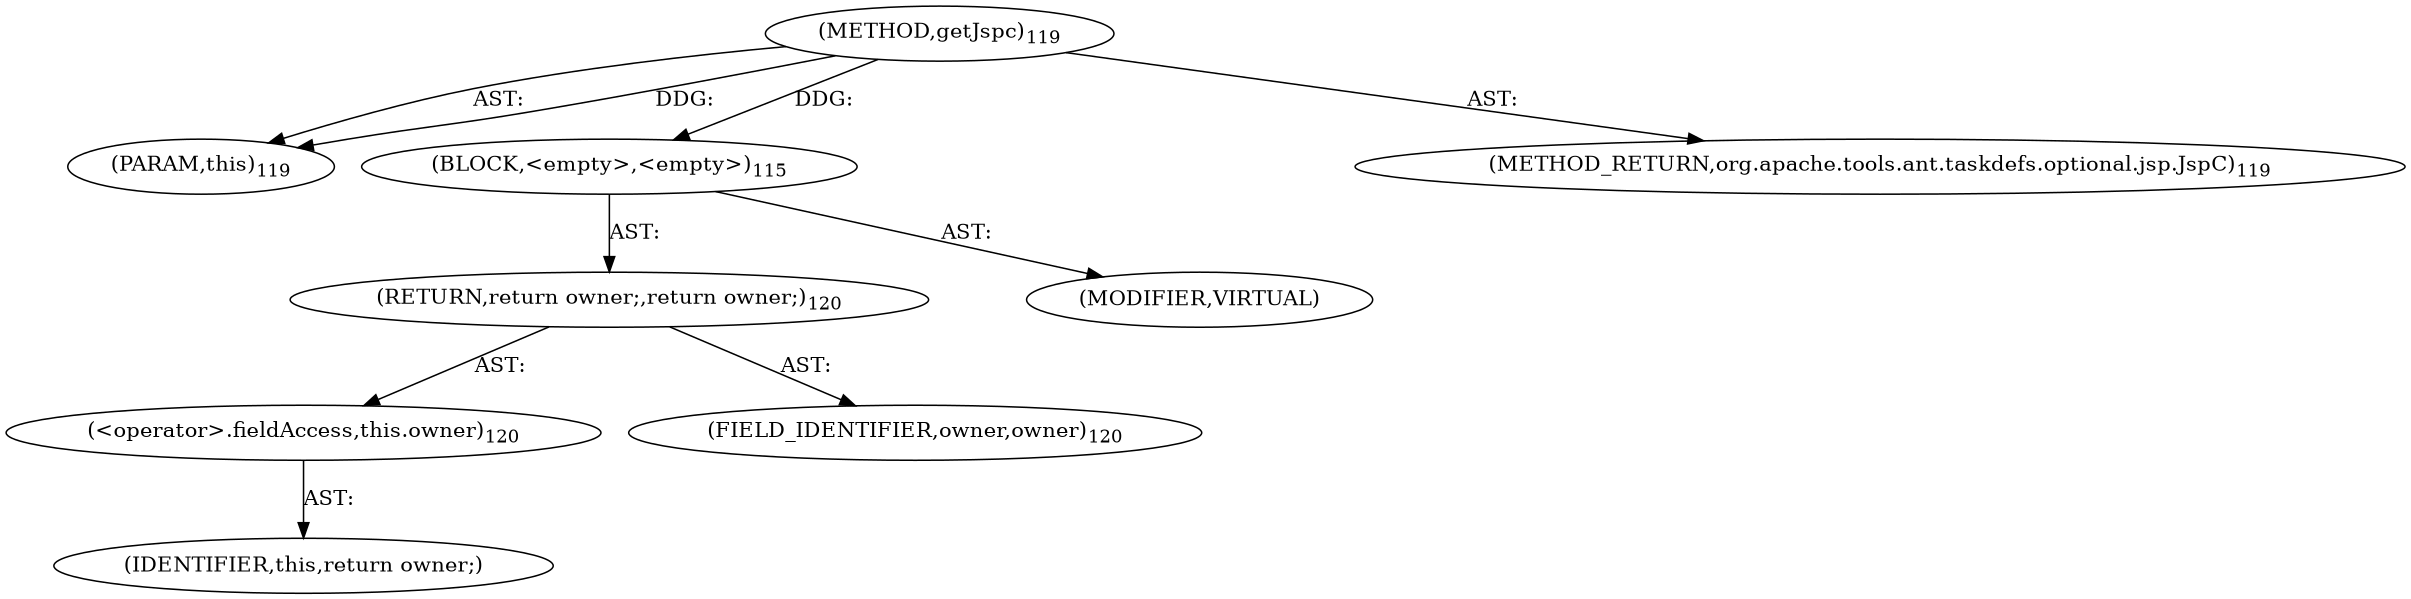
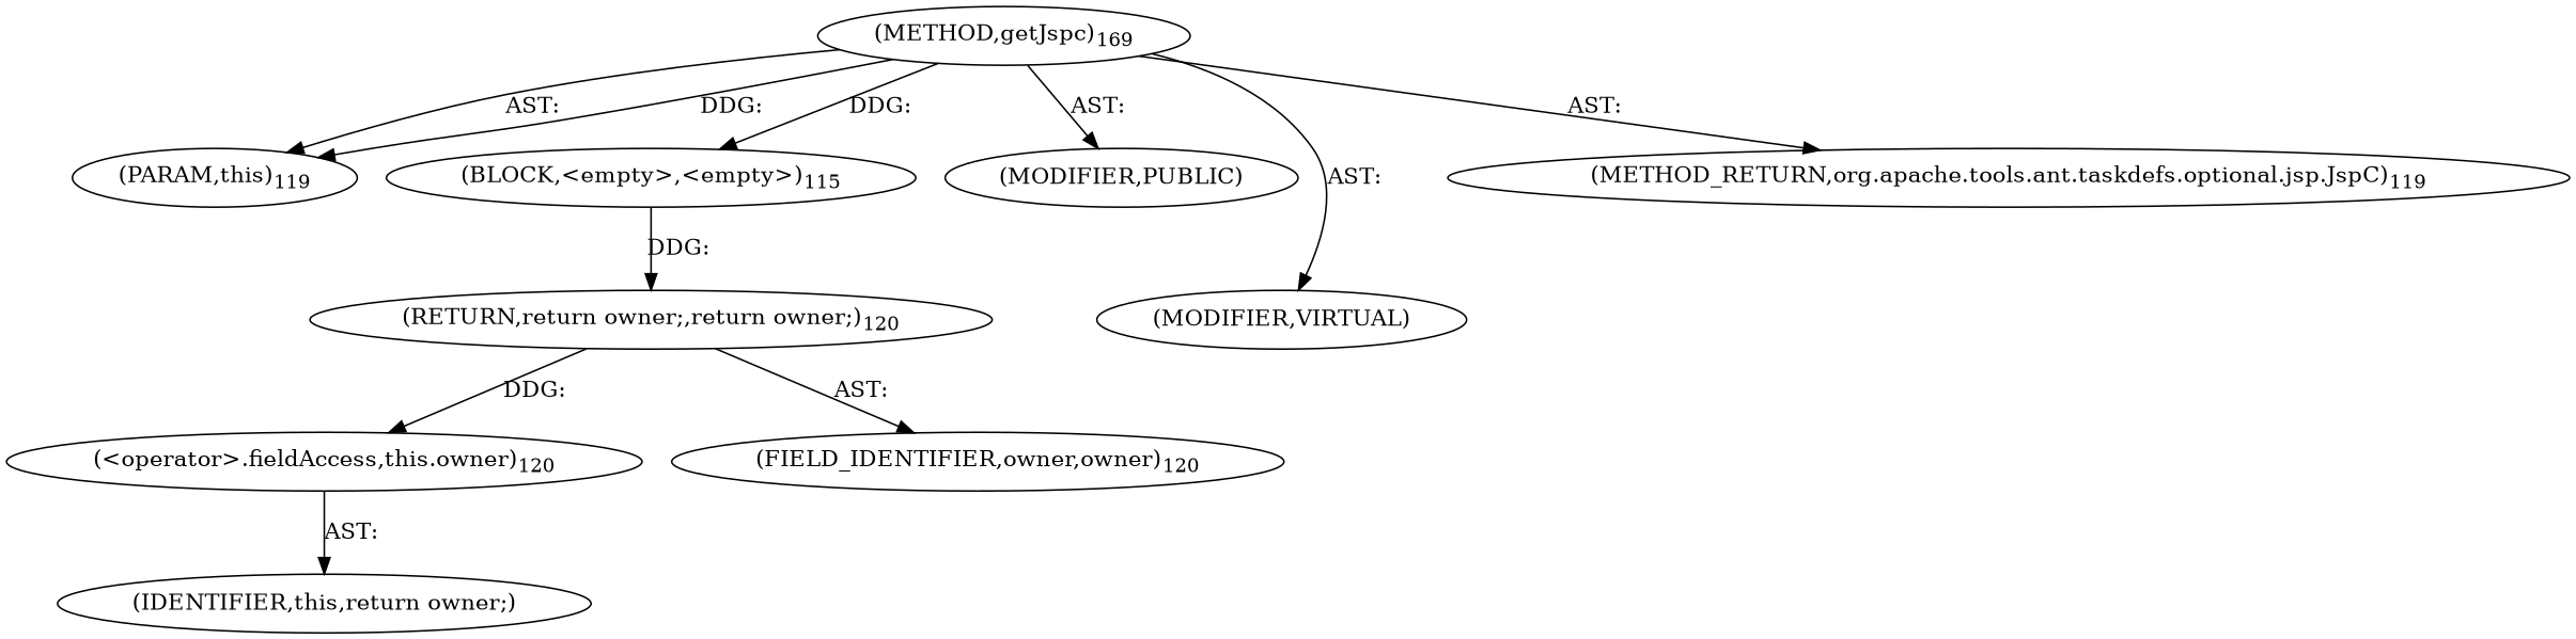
  digraph {
-   n1 [label=<(METHOD,getJspc)<SUB>119</SUB>>]
+   n1 [label=<(METHOD,getJspc)<SUB>169</SUB>>]
    n2 [label=<(PARAM,this)<SUB>119</SUB>>]
    n3 [label=<(BLOCK,&lt;empty&gt;,&lt;empty&gt;)<SUB>115</SUB>>]
+   n4 [label=<(MODIFIER,PUBLIC)>]
    n5 [label=<(MODIFIER,VIRTUAL)>]
    n6 [label=<(METHOD_RETURN,org.apache.tools.ant.taskdefs.optional.jsp.JspC)<SUB>119</SUB>>]
    n7 [label=<(RETURN,return owner;,return owner;)<SUB>120</SUB>>]
    n8 [label=<(&lt;operator&gt;.fieldAccess,this.owner)<SUB>120</SUB>>]
    n9 [label=<(FIELD_IDENTIFIER,owner,owner)<SUB>120</SUB>>]
    n10 [label=<(IDENTIFIER,this,return owner;)>]
    n1 -> n2 [label="AST: "]
    n1 -> n2 [label="DDG: "]
    n1 -> n3 [label="DDG: "]
-   n3 -> n5 [label="AST: "]
+   n1 -> n4 [label="AST: "]
+   n1 -> n5 [label="AST: "]
    n1 -> n6 [label="AST: "]
-   n3 -> n7 [label="AST: "]
-   n7 -> n8 [label="AST: "]
+   n3 -> n7 [label="DDG: "]
+   n7 -> n8 [label="DDG: "]
    n7 -> n9 [label="AST: "]
    n8 -> n10 [label="AST: "]
  }
